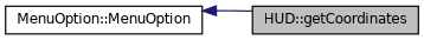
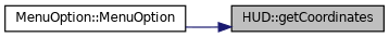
  digraph {
    rankdir=RL
    node [color=black fontname=Helvetica fontsize=10 shape=record]
    n1 [fillcolor=grey75 fontcolor=black height=0.2 label="HUD::getCoordinates" style=filled width=0.4]
    n2 [height=0.2 label="MenuOption::MenuOption" width=0.4]
-   n2 -> n1 [color=midnightblue dir=back fontname=Helvetica fontsize=10 labelfontname=Helvetica labelfontsize=10 style=solid]
+   n1 -> n2 [color=midnightblue dir=back fontname=Helvetica fontsize=10 labelfontname=Helvetica labelfontsize=10 style=solid]
  }
